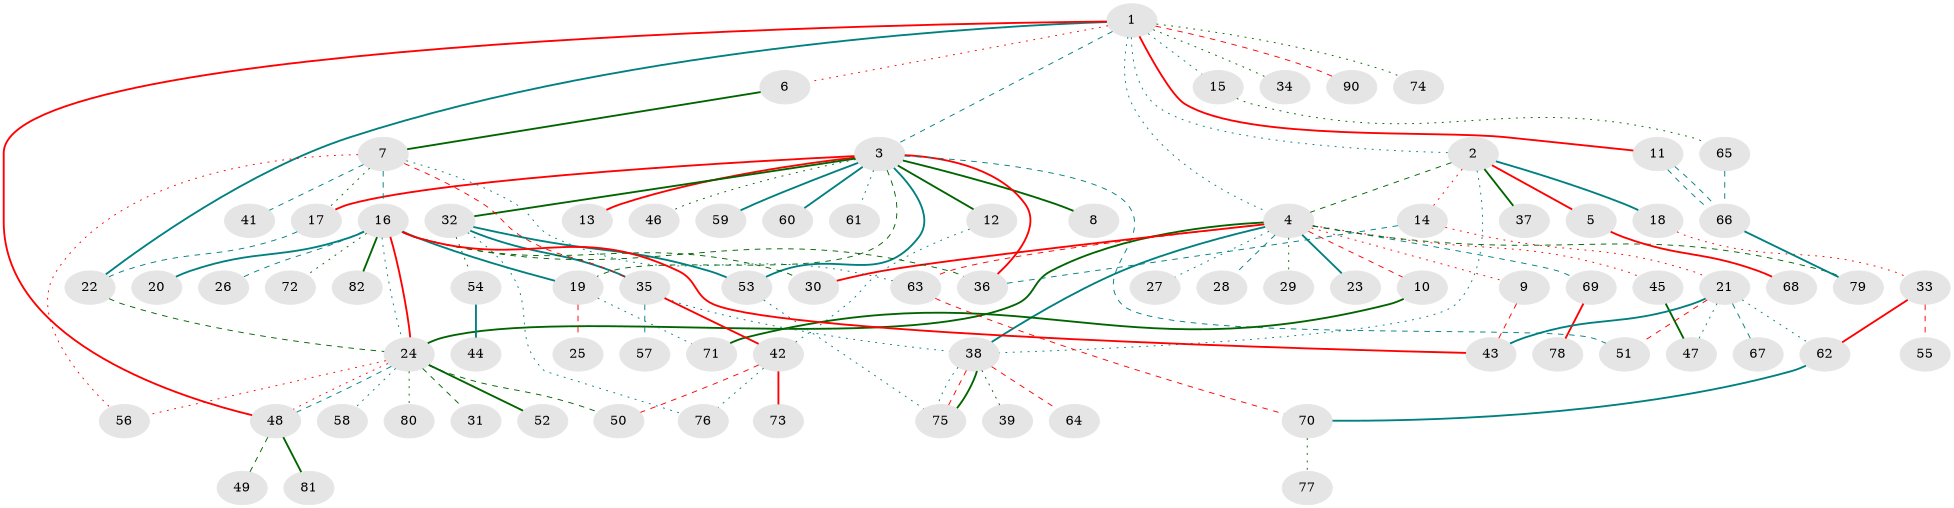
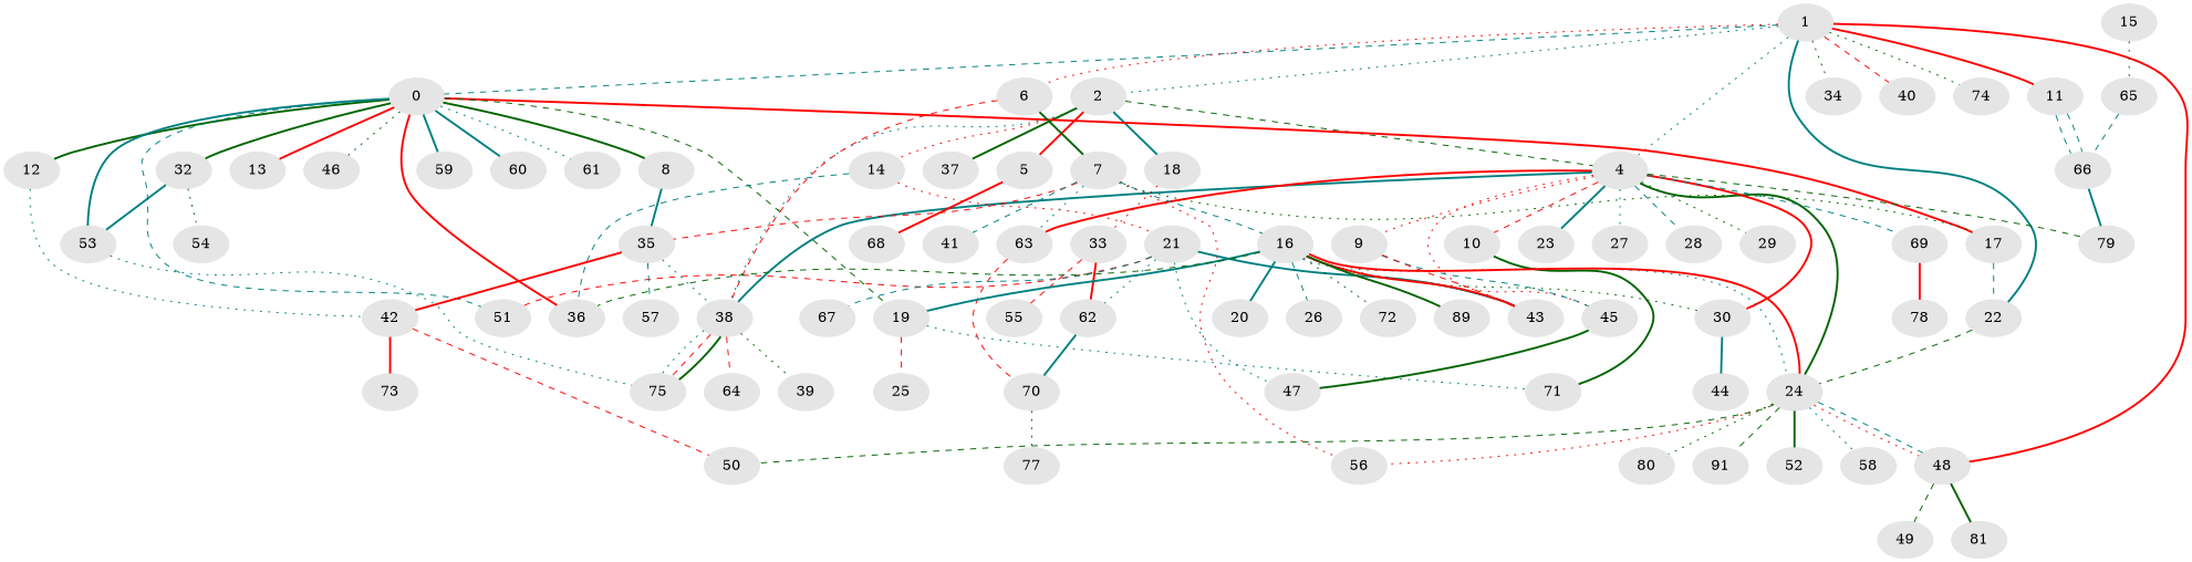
  graph {
    node [color=gray90 style=filled]
    edge [color=teal style=bold]
    1
    2
-   3
+   3 [label=0]
    4
    6
    11
    15
    22
    34
-   40 [label=90]
+   40
    48
    74
    5
    14
    18
    37
    38
    8
    12
    13
    17
    19
    32
    36
    46
    51
    53
    59
    60
    61
    9
    10
    23
    24
    27
    28
    29
    30
    45
    63
    69
    79
    7
    66
    65
    49
    81
    68
    21
    33
    39
    64
    75
    35
    42
    71
    25
    54
-   76
    43
    56
-   31
+   31 [label=91]
    50
    52
    58
    80
    44
    47
    70
    78
    16
    41
    20
    26
    72
-   82
+   82 [label=89]
    57
    73
    62
    67
    55
    77
    1 -- 2 [style=dotted]
    1 -- 3 [style=dashed]
    1 -- 4 [style=dotted]
    1 -- 6 [color=red style=dotted]
    1 -- 11 [color=red]
-   1 -- 15 [style=dotted]
    1 -- 22
    1 -- 34 [color=darkgreen style=dotted]
    1 -- 40 [color=red style=dashed]
    1 -- 48 [color=red]
    1 -- 74 [color=darkgreen style=dotted]
    2 -- 4 [color=darkgreen style=dashed]
    2 -- 5 [color=red]
    2 -- 14 [color=red style=dotted]
    2 -- 18
    2 -- 37 [color=darkgreen]
    2 -- 38 [style=dotted]
    3 -- 8 [color=darkgreen]
    3 -- 12 [color=darkgreen]
    3 -- 13 [color=red]
    3 -- 17 [color=red]
    3 -- 19 [color=darkgreen style=dashed]
    3 -- 32 [color=darkgreen]
    3 -- 36 [color=red]
    3 -- 46 [color=darkgreen style=dotted]
    3 -- 51 [style=dashed]
    3 -- 53
    3 -- 59
    3 -- 60
    3 -- 61 [style=dotted]
    4 -- 38
    4 -- 9 [color=red style=dotted]
    4 -- 10 [color=red style=dashed]
    4 -- 23
    4 -- 24 [color=darkgreen]
    4 -- 27 [style=dotted]
    4 -- 28 [style=dashed]
    4 -- 29 [color=darkgreen style=dotted]
    4 -- 30 [color=red]
    4 -- 45 [color=red style=dotted]
-   4 -- 63 [color=red style=dashed]
+   4 -- 63 [color=red]
    4 -- 69 [style=dashed]
    4 -- 79 [color=darkgreen style=dashed]
+   6 -- 38 [color=red style=dashed]
    6 -- 7 [color=darkgreen]
    11 -- 66 [style=dashed]
    11 -- 66 [style=dashed]
    15 -- 65 [color=darkgreen style=dotted]
    22 -- 24 [color=darkgreen style=dashed]
    48 -- 49 [color=darkgreen style=dashed]
    48 -- 81 [color=darkgreen]
    5 -- 68 [color=red]
    14 -- 36 [style=dashed]
    14 -- 21 [color=red style=dotted]
    18 -- 33 [color=red style=dotted]
    38 -- 39 [color=darkgreen style=dotted]
    38 -- 64 [color=red style=dashed]
    38 -- 75 [style=dotted]
    38 -- 75 [color=red style=dashed]
    38 -- 75 [color=darkgreen]
-   32 -- 35
+   8 -- 35
    12 -- 42 [style=dotted]
    17 -- 22 [style=dashed]
    19 -- 71 [style=dotted]
    19 -- 25 [color=red style=dashed]
    32 -- 53
    32 -- 54 [color=darkgreen style=dotted]
-   32 -- 76 [style=dotted]
    53 -- 75 [style=dotted]
+   9 -- 45 [style=dashed]
    9 -- 43 [color=red style=dashed]
    10 -- 71 [color=darkgreen]
    24 -- 48 [color=red style=dotted]
    24 -- 48 [style=dashed]
    24 -- 56 [color=red style=dotted]
    24 -- 31 [color=darkgreen style=dashed]
    24 -- 50 [color=darkgreen style=dashed]
    24 -- 52 [color=darkgreen]
    24 -- 58 [style=dotted]
    24 -- 80 [color=darkgreen style=dotted]
-   54 -- 44
+   30 -- 44
    45 -- 47 [color=darkgreen]
    63 -- 70 [color=red style=dashed]
    69 -- 78 [color=red]
    7 -- 17 [color=darkgreen style=dotted]
    7 -- 63 [style=dotted]
    7 -- 35 [color=red style=dashed]
    7 -- 56 [color=red style=dotted]
    7 -- 16 [style=dashed]
    7 -- 41 [style=dashed]
    66 -- 79
    65 -- 66 [style=dashed]
    21 -- 51 [color=red style=dashed]
    21 -- 43
    21 -- 47 [style=dotted]
    21 -- 62 [style=dotted]
    21 -- 67 [style=dashed]
    33 -- 62 [color=red]
    33 -- 55 [color=red style=dashed]
    35 -- 38 [style=dotted]
    35 -- 42 [color=red]
    35 -- 57 [style=dashed]
-   42 -- 76 [style=dotted]
    42 -- 50 [color=red style=dashed]
    42 -- 73 [color=red]
    70 -- 77 [color=darkgreen style=dotted]
    16 -- 19
    16 -- 36 [color=darkgreen style=dashed]
    16 -- 24 [style=dotted]
    16 -- 24 [color=red]
-   16 -- 30 [color=darkgreen style=dashed]
+   16 -- 30 [color=darkgreen style=dotted]
    16 -- 43 [color=red]
    16 -- 20
    16 -- 26 [style=dashed]
    16 -- 72 [color=darkgreen style=dotted]
    16 -- 82 [color=darkgreen]
    62 -- 70
  }
